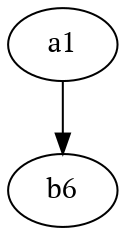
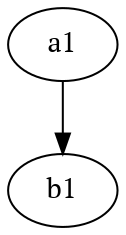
  digraph {
    fontname="PT Serif"
    node [fontname="PT Serif"]
    a1
-   b1 [label=b6]
+   b1
    a1 -> b1 [fontname="PT Serif"]
  }
